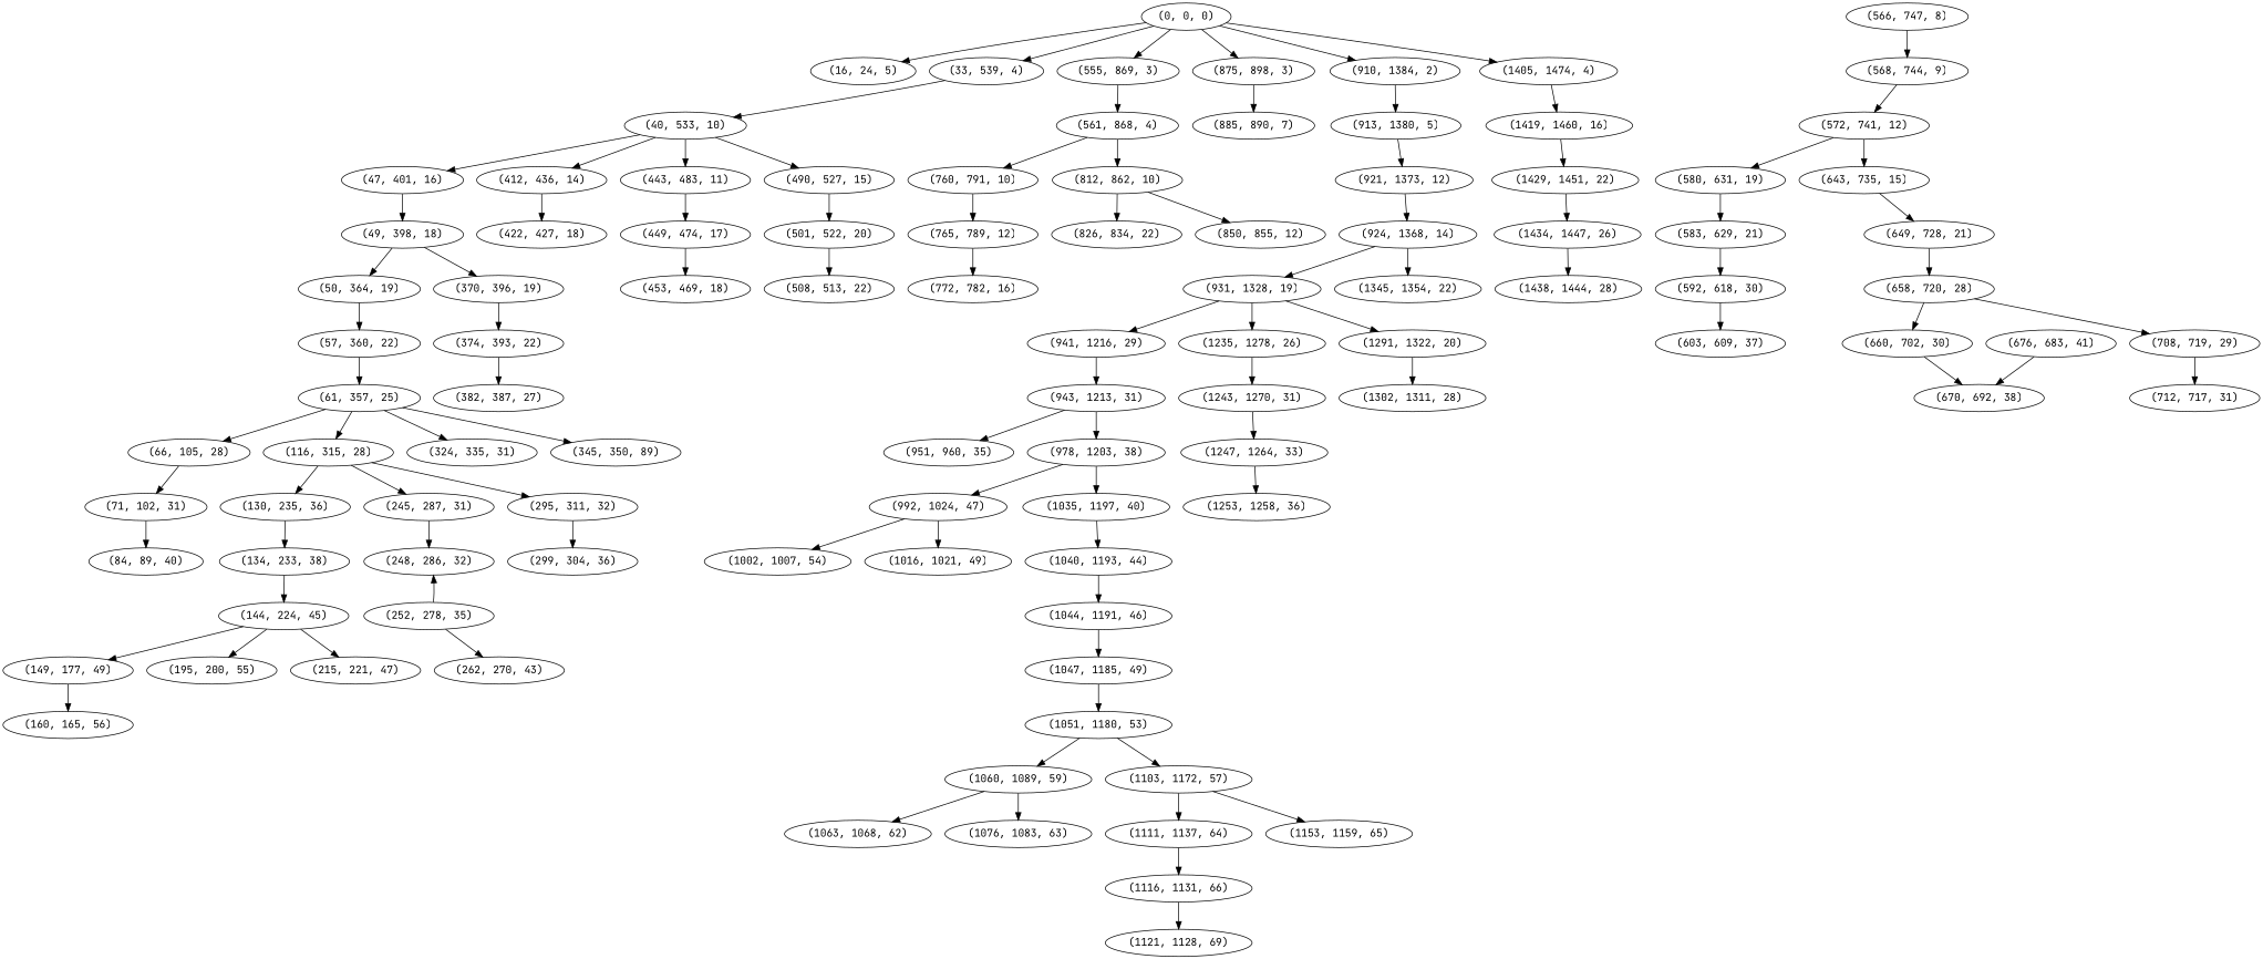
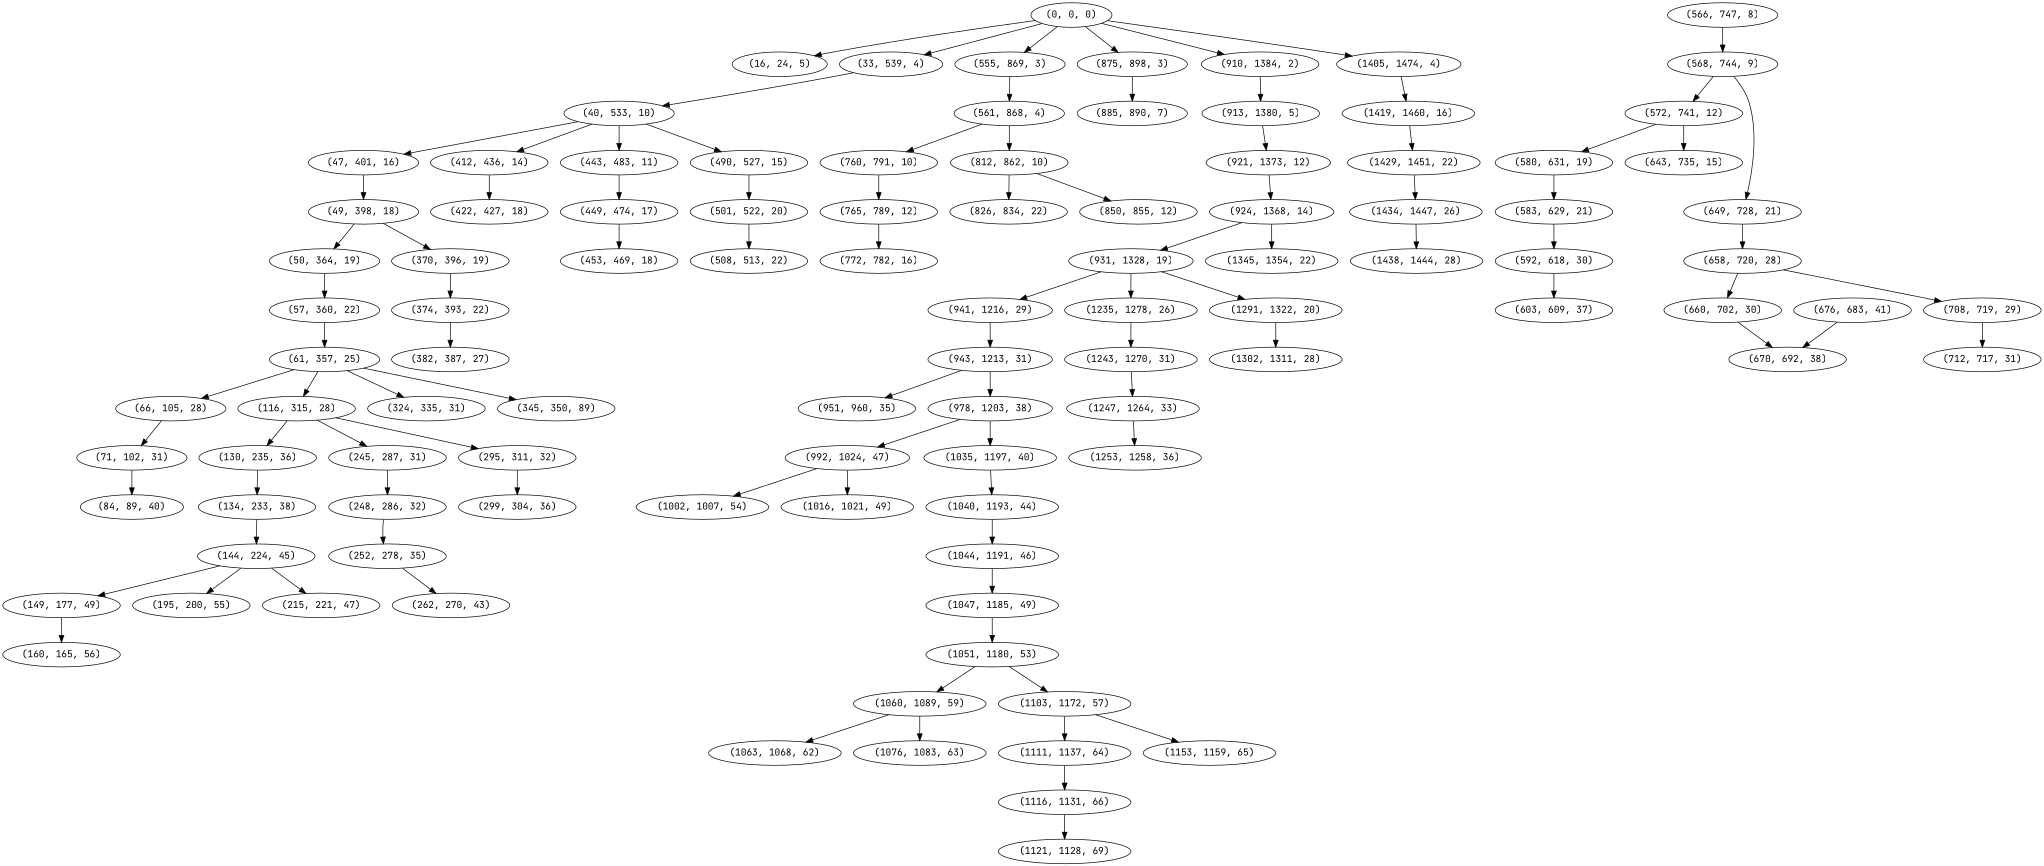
  digraph {
    fontname="JetBrains Mono"
    node [fontname="JetBrains Mono"]
    edge [fontname="JetBrains Mono"]
    "(0, 0, 0)"
    "(16, 24, 5)"
    "(33, 539, 4)"
    "(555, 869, 3)"
    "(875, 898, 3)"
    "(910, 1384, 2)"
    "(1405, 1474, 4)"
    "(40, 533, 10)"
    "(561, 868, 4)"
    "(885, 890, 7)"
    "(913, 1380, 5)"
    "(1419, 1460, 16)"
    "(47, 401, 16)"
    "(412, 436, 14)"
    "(443, 483, 11)"
    "(490, 527, 15)"
    "(49, 398, 18)"
    "(422, 427, 18)"
    "(449, 474, 17)"
    "(501, 522, 20)"
    "(50, 364, 19)"
    "(370, 396, 19)"
    "(57, 360, 22)"
    "(374, 393, 22)"
    "(61, 357, 25)"
    "(66, 105, 28)"
    "(116, 315, 28)"
    "(324, 335, 31)"
    n29 [label="(345, 350, 89)"]
    "(71, 102, 31)"
    "(130, 235, 36)"
    "(245, 287, 31)"
    "(295, 311, 32)"
    "(84, 89, 40)"
    "(134, 233, 38)"
    "(248, 286, 32)"
    "(299, 304, 36)"
    "(144, 224, 45)"
    "(149, 177, 49)"
    "(195, 200, 55)"
    "(215, 221, 47)"
    "(160, 165, 56)"
    "(252, 278, 35)"
    "(262, 270, 43)"
    "(382, 387, 27)"
    "(453, 469, 18)"
    "(508, 513, 22)"
    "(760, 791, 10)"
    "(812, 862, 10)"
    "(566, 747, 8)"
    "(568, 744, 9)"
    "(765, 789, 12)"
    "(826, 834, 22)"
    "(850, 855, 12)"
    "(572, 741, 12)"
    "(580, 631, 19)"
    "(643, 735, 15)"
    "(583, 629, 21)"
    "(649, 728, 21)"
    "(592, 618, 30)"
    "(603, 609, 37)"
    "(658, 720, 28)"
    "(660, 702, 30)"
    "(708, 719, 29)"
    "(670, 692, 38)"
    "(712, 717, 31)"
    "(676, 683, 41)"
    "(772, 782, 16)"
    "(921, 1373, 12)"
    "(924, 1368, 14)"
    "(931, 1328, 19)"
    "(1345, 1354, 22)"
    "(941, 1216, 29)"
    "(1235, 1278, 26)"
    "(1291, 1322, 20)"
    "(943, 1213, 31)"
    "(1243, 1270, 31)"
    "(1302, 1311, 28)"
    "(951, 960, 35)"
    "(978, 1203, 38)"
    "(992, 1024, 47)"
    "(1035, 1197, 40)"
    "(1002, 1007, 54)"
    "(1016, 1021, 49)"
    "(1040, 1193, 44)"
    "(1044, 1191, 46)"
    "(1047, 1185, 49)"
    "(1051, 1180, 53)"
    "(1060, 1089, 59)"
    "(1103, 1172, 57)"
    "(1063, 1068, 62)"
    "(1076, 1083, 63)"
    "(1111, 1137, 64)"
    "(1153, 1159, 65)"
    "(1116, 1131, 66)"
    "(1121, 1128, 69)"
    "(1247, 1264, 33)"
    "(1253, 1258, 36)"
    "(1429, 1451, 22)"
    "(1434, 1447, 26)"
    "(1438, 1444, 28)"
    "(0, 0, 0)" -> "(16, 24, 5)"
    "(0, 0, 0)" -> "(33, 539, 4)"
    "(0, 0, 0)" -> "(555, 869, 3)"
    "(0, 0, 0)" -> "(875, 898, 3)"
    "(0, 0, 0)" -> "(910, 1384, 2)"
    "(0, 0, 0)" -> "(1405, 1474, 4)"
    "(33, 539, 4)" -> "(40, 533, 10)"
    "(555, 869, 3)" -> "(561, 868, 4)"
    "(875, 898, 3)" -> "(885, 890, 7)"
    "(910, 1384, 2)" -> "(913, 1380, 5)"
    "(1405, 1474, 4)" -> "(1419, 1460, 16)"
    "(40, 533, 10)" -> "(47, 401, 16)"
    "(40, 533, 10)" -> "(412, 436, 14)"
    "(40, 533, 10)" -> "(443, 483, 11)"
    "(40, 533, 10)" -> "(490, 527, 15)"
    "(561, 868, 4)" -> "(760, 791, 10)"
    "(561, 868, 4)" -> "(812, 862, 10)"
    "(913, 1380, 5)" -> "(921, 1373, 12)"
    "(1419, 1460, 16)" -> "(1429, 1451, 22)"
    "(47, 401, 16)" -> "(49, 398, 18)"
    "(412, 436, 14)" -> "(422, 427, 18)"
    "(443, 483, 11)" -> "(449, 474, 17)"
    "(490, 527, 15)" -> "(501, 522, 20)"
    "(49, 398, 18)" -> "(50, 364, 19)"
    "(49, 398, 18)" -> "(370, 396, 19)"
    "(449, 474, 17)" -> "(453, 469, 18)"
    "(501, 522, 20)" -> "(508, 513, 22)"
    "(50, 364, 19)" -> "(57, 360, 22)"
    "(370, 396, 19)" -> "(374, 393, 22)"
    "(57, 360, 22)" -> "(61, 357, 25)"
    "(374, 393, 22)" -> "(382, 387, 27)"
    "(61, 357, 25)" -> "(66, 105, 28)"
    "(61, 357, 25)" -> "(116, 315, 28)"
    "(61, 357, 25)" -> "(324, 335, 31)"
    "(61, 357, 25)" -> n29
    "(66, 105, 28)" -> "(71, 102, 31)"
    "(116, 315, 28)" -> "(130, 235, 36)"
    "(116, 315, 28)" -> "(245, 287, 31)"
    "(116, 315, 28)" -> "(295, 311, 32)"
    "(71, 102, 31)" -> "(84, 89, 40)"
    "(130, 235, 36)" -> "(134, 233, 38)"
    "(245, 287, 31)" -> "(248, 286, 32)"
    "(295, 311, 32)" -> "(299, 304, 36)"
    "(134, 233, 38)" -> "(144, 224, 45)"
-   "(252, 278, 35)" -> "(248, 286, 32)"
+   "(248, 286, 32)" -> "(252, 278, 35)"
    "(144, 224, 45)" -> "(149, 177, 49)"
    "(144, 224, 45)" -> "(195, 200, 55)"
    "(144, 224, 45)" -> "(215, 221, 47)"
    "(149, 177, 49)" -> "(160, 165, 56)"
    "(252, 278, 35)" -> "(262, 270, 43)"
    "(760, 791, 10)" -> "(765, 789, 12)"
    "(812, 862, 10)" -> "(826, 834, 22)"
    "(812, 862, 10)" -> "(850, 855, 12)"
    "(566, 747, 8)" -> "(568, 744, 9)"
    "(568, 744, 9)" -> "(572, 741, 12)"
    "(765, 789, 12)" -> "(772, 782, 16)"
    "(572, 741, 12)" -> "(580, 631, 19)"
    "(572, 741, 12)" -> "(643, 735, 15)"
    "(580, 631, 19)" -> "(583, 629, 21)"
-   "(643, 735, 15)" -> "(649, 728, 21)"
+   "(568, 744, 9)" -> "(649, 728, 21)"
    "(583, 629, 21)" -> "(592, 618, 30)"
    "(649, 728, 21)" -> "(658, 720, 28)"
    "(592, 618, 30)" -> "(603, 609, 37)"
    "(658, 720, 28)" -> "(660, 702, 30)"
    "(658, 720, 28)" -> "(708, 719, 29)"
    "(660, 702, 30)" -> "(670, 692, 38)"
    "(708, 719, 29)" -> "(712, 717, 31)"
    "(676, 683, 41)" -> "(670, 692, 38)"
    "(921, 1373, 12)" -> "(924, 1368, 14)"
    "(924, 1368, 14)" -> "(931, 1328, 19)"
    "(924, 1368, 14)" -> "(1345, 1354, 22)"
    "(931, 1328, 19)" -> "(941, 1216, 29)"
    "(931, 1328, 19)" -> "(1235, 1278, 26)"
    "(931, 1328, 19)" -> "(1291, 1322, 20)"
    "(941, 1216, 29)" -> "(943, 1213, 31)"
    "(1235, 1278, 26)" -> "(1243, 1270, 31)"
    "(1291, 1322, 20)" -> "(1302, 1311, 28)"
    "(943, 1213, 31)" -> "(951, 960, 35)"
    "(943, 1213, 31)" -> "(978, 1203, 38)"
    "(1243, 1270, 31)" -> "(1247, 1264, 33)"
    "(978, 1203, 38)" -> "(992, 1024, 47)"
    "(978, 1203, 38)" -> "(1035, 1197, 40)"
    "(992, 1024, 47)" -> "(1002, 1007, 54)"
    "(992, 1024, 47)" -> "(1016, 1021, 49)"
    "(1035, 1197, 40)" -> "(1040, 1193, 44)"
    "(1040, 1193, 44)" -> "(1044, 1191, 46)"
    "(1044, 1191, 46)" -> "(1047, 1185, 49)"
    "(1047, 1185, 49)" -> "(1051, 1180, 53)"
    "(1051, 1180, 53)" -> "(1060, 1089, 59)"
    "(1051, 1180, 53)" -> "(1103, 1172, 57)"
    "(1060, 1089, 59)" -> "(1063, 1068, 62)"
    "(1060, 1089, 59)" -> "(1076, 1083, 63)"
    "(1103, 1172, 57)" -> "(1111, 1137, 64)"
    "(1103, 1172, 57)" -> "(1153, 1159, 65)"
    "(1111, 1137, 64)" -> "(1116, 1131, 66)"
    "(1116, 1131, 66)" -> "(1121, 1128, 69)"
    "(1247, 1264, 33)" -> "(1253, 1258, 36)"
    "(1429, 1451, 22)" -> "(1434, 1447, 26)"
    "(1434, 1447, 26)" -> "(1438, 1444, 28)"
  }
